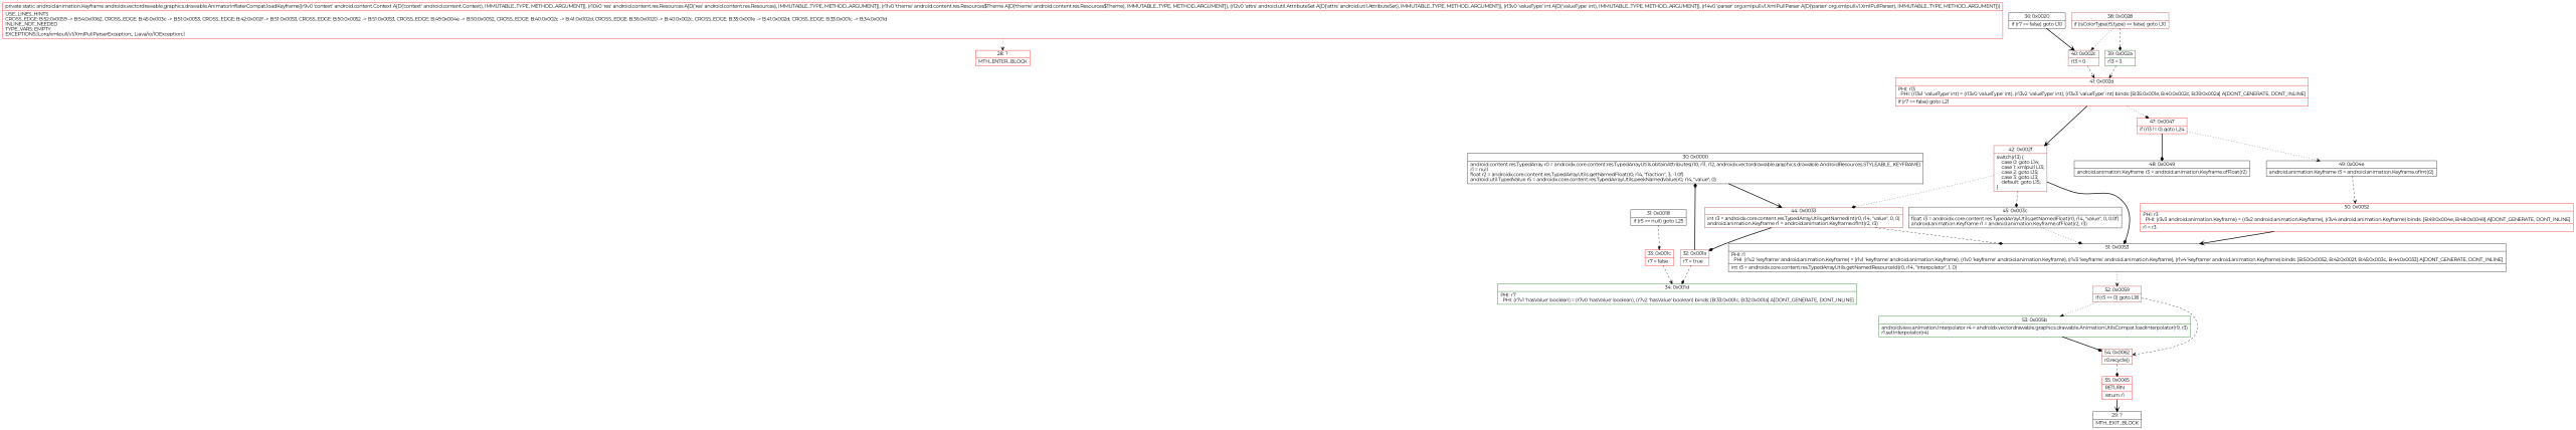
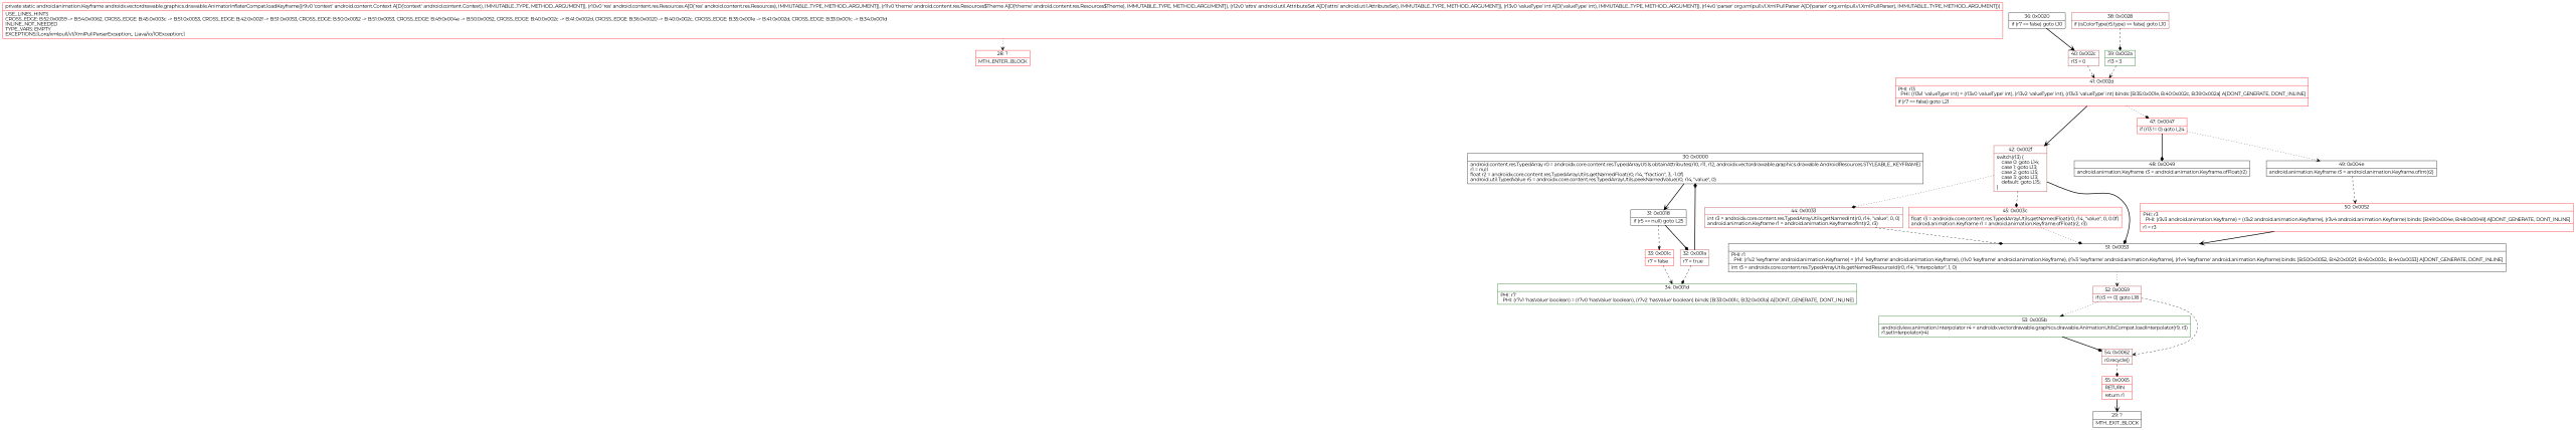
  digraph {
    fontname=Montserrat
    node [color=black fontname=Montserrat shape=record]
    edge [arrowhead=vee fontname=Montserrat style=dashed]
    n1 [color=red label="{28\:\ ?|MTH_ENTER_BLOCK\l}"]
    n2 [label="{30\:\ 0x0000|android.content.res.TypedArray r0 = androidx.core.content.res.TypedArrayUtils.obtainAttributes(r10, r11, r12, androidx.vectordrawable.graphics.drawable.AndroidResources.STYLEABLE_KEYFRAME)\lr1 = null\lfloat r2 = androidx.core.content.res.TypedArrayUtils.getNamedFloat(r0, r14, \"fraction\", 3, \-1.0f)\landroid.util.TypedValue r5 = androidx.core.content.res.TypedArrayUtils.peekNamedValue(r0, r14, \"value\", 0)\l}"]
    n3 [label="{31\:\ 0x0018|if (r5 == null) goto L25\l}"]
    n4 [color=brown label="{32\:\ 0x001a|r7 = true\l}"]
    n5 [color=red label="{33\:\ 0x001c|r7 = false\l}"]
    n6 [color=darkgreen label="{34\:\ 0x001d|PHI: r7 \l  PHI: (r7v1 'hasValue' boolean) = (r7v0 'hasValue' boolean), (r7v2 'hasValue' boolean) binds: [B:33:0x001c, B:32:0x001a] A[DONT_GENERATE, DONT_INLINE]\l}"]
    n7 [label="{36\:\ 0x0020|if (r7 == false) goto L10\l}"]
    n8 [color=brown label="{40\:\ 0x002c|r13 = 0\l}"]
    n9 [color=red label="{41\:\ 0x002d|PHI: r13 \l  PHI: (r13v1 'valueType' int) = (r13v0 'valueType' int), (r13v2 'valueType' int), (r13v3 'valueType' int) binds: [B:35:0x001e, B:40:0x002c, B:39:0x002a] A[DONT_GENERATE, DONT_INLINE]\l|if (r7 == false) goto L21\l}"]
-   n10 [color=brown label="{42\:\ 0x002f|switch(r13) \{\l    case 0: goto L14;\l    case 1: xmlpull L13;\l    case 2: goto L15;\l    case 3: goto L13;\l    default: goto L15;\l\}\l}"]
+   n10 [color=brown label="{42\:\ 0x002f|switch(r13) \{\l    case 0: goto L14;\l    case 1: goto L13;\l    case 2: goto L15;\l    case 3: goto L13;\l    default: goto L15;\l\}\l}"]
    n11 [color=red label="{47\:\ 0x0047|if (r13 != 0) goto L24\l}"]
    n12 [color=brown label="{38\:\ 0x0028|if (isColorType(r5.type) == false) goto L10\l}"]
    n13 [color=darkgreen label="{39\:\ 0x002a|r13 = 3\l}"]
    n14 [color=brown label="{44\:\ 0x0033|int r3 = androidx.core.content.res.TypedArrayUtils.getNamedInt(r0, r14, \"value\", 0, 0)\landroid.animation.Keyframe r1 = android.animation.Keyframe.ofInt(r2, r3)\l}"]
-   n15 [label="{45\:\ 0x003c|float r3 = androidx.core.content.res.TypedArrayUtils.getNamedFloat(r0, r14, \"value\", 0, 0.0f)\landroid.animation.Keyframe r1 = android.animation.Keyframe.ofFloat(r2, r3)\l}"]
+   n15 [color=red label="{45\:\ 0x003c|float r3 = androidx.core.content.res.TypedArrayUtils.getNamedFloat(r0, r14, \"value\", 0, 0.0f)\landroid.animation.Keyframe r1 = android.animation.Keyframe.ofFloat(r2, r3)\l}"]
    n16 [label="{51\:\ 0x0053|PHI: r1 \l  PHI: (r1v2 'keyframe' android.animation.Keyframe) = (r1v1 'keyframe' android.animation.Keyframe), (r1v0 'keyframe' android.animation.Keyframe), (r1v3 'keyframe' android.animation.Keyframe), (r1v4 'keyframe' android.animation.Keyframe) binds: [B:50:0x0052, B:42:0x002f, B:45:0x003c, B:44:0x0033] A[DONT_GENERATE, DONT_INLINE]\l|int r3 = androidx.core.content.res.TypedArrayUtils.getNamedResourceId(r0, r14, \"interpolator\", 1, 0)\l}"]
    n17 [label="{48\:\ 0x0049|android.animation.Keyframe r3 = android.animation.Keyframe.ofFloat(r2)\l}"]
    n18 [label="{49\:\ 0x004e|android.animation.Keyframe r3 = android.animation.Keyframe.ofInt(r2)\l}"]
    n19 [color=brown label="{52\:\ 0x0059|if (r3 \<= 0) goto L18\l}"]
    n20 [color=darkgreen label="{53\:\ 0x005b|android.view.animation.Interpolator r4 = androidx.vectordrawable.graphics.drawable.AnimationUtilsCompat.loadInterpolator(r9, r3)\lr1.setInterpolator(r4)\l}"]
    n21 [color=brown label="{54\:\ 0x0062|r0.recycle()\l}"]
    n22 [color=red label="{55\:\ 0x0065|RETURN\l|return r1\l}"]
    n23 [label="{29\:\ ?|MTH_EXIT_BLOCK\l}"]
    n24 [color=red label="{50\:\ 0x0052|PHI: r3 \l  PHI: (r3v3 android.animation.Keyframe) = (r3v2 android.animation.Keyframe), (r3v4 android.animation.Keyframe) binds: [B:49:0x004e, B:48:0x0049] A[DONT_GENERATE, DONT_INLINE]\l|r1 = r3\l}"]
    n25 [color=red label="{private static android.animation.Keyframe androidx.vectordrawable.graphics.drawable.AnimatorInflaterCompat.loadKeyframe((r9v0 'context' android.content.Context A[D('context' android.content.Context), IMMUTABLE_TYPE, METHOD_ARGUMENT]), (r10v0 'res' android.content.res.Resources A[D('res' android.content.res.Resources), IMMUTABLE_TYPE, METHOD_ARGUMENT]), (r11v0 'theme' android.content.res.Resources$Theme A[D('theme' android.content.res.Resources$Theme), IMMUTABLE_TYPE, METHOD_ARGUMENT]), (r12v0 'attrs' android.util.AttributeSet A[D('attrs' android.util.AttributeSet), IMMUTABLE_TYPE, METHOD_ARGUMENT]), (r13v0 'valueType' int A[D('valueType' int), IMMUTABLE_TYPE, METHOD_ARGUMENT]), (r14v0 'parser' org.xmlpull.v1.XmlPullParser A[D('parser' org.xmlpull.v1.XmlPullParser), IMMUTABLE_TYPE, METHOD_ARGUMENT]))  | USE_LINES_HINTS\lCROSS_EDGE: B:52:0x0059 \-\> B:54:0x0062, CROSS_EDGE: B:45:0x003c \-\> B:51:0x0053, CROSS_EDGE: B:42:0x002f \-\> B:51:0x0053, CROSS_EDGE: B:50:0x0052 \-\> B:51:0x0053, CROSS_EDGE: B:49:0x004e \-\> B:50:0x0052, CROSS_EDGE: B:40:0x002c \-\> B:41:0x002d, CROSS_EDGE: B:36:0x0020 \-\> B:40:0x002c, CROSS_EDGE: B:35:0x001e \-\> B:41:0x002d, CROSS_EDGE: B:33:0x001c \-\> B:34:0x001d\lINLINE_NOT_NEEDED\lTYPE_VARS: EMPTY\lEXCEPTIONS:[Lorg\/xmlpull\/v1\/XmlPullParserException;, Ljava\/io\/IOException;]\l}"]
-   n2 -> n14 [style=bold]
-   n14 -> n4 [arrowhead=diamond style=bold]
+   n2 -> n3 [style=bold]
+   n3 -> n4 [arrowhead=diamond style=bold]
    n3 -> n5 [arrowhead=normal]
    n4 -> n2 [arrowhead=diamond style=bold]
    n4 -> n6 [arrowhead=diamond]
    n5 -> n6
    n7 -> n8 [style=bold]
    n8 -> n9
    n9 -> n10 [style=bold]
    n9 -> n11 [arrowhead=diamond style=dotted]
    n10 -> n14 [arrowhead=diamond style=dotted]
    n10 -> n15 [arrowhead=diamond]
    n10 -> n16 [arrowhead=diamond style=bold]
    n11 -> n17 [arrowhead=diamond style=bold]
    n11 -> n18 [style=dotted]
-   n12 -> n8 [arrowhead=normal style=dotted]
    n12 -> n13 [arrowhead=diamond]
    n13 -> n9
    n14 -> n16 [arrowhead=diamond]
    n15 -> n16 [arrowhead=diamond style=dotted]
    n16 -> n19 [style=dotted]
    n18 -> n24
    n19 -> n20 [arrowhead=normal style=dotted]
    n19 -> n21
    n20 -> n21 [arrowhead=diamond style=bold]
    n21 -> n22 [arrowhead=diamond]
    n22 -> n23 [style=bold]
    n24 -> n16 [style=bold]
    n25 -> n1 [style=dotted]
  }
